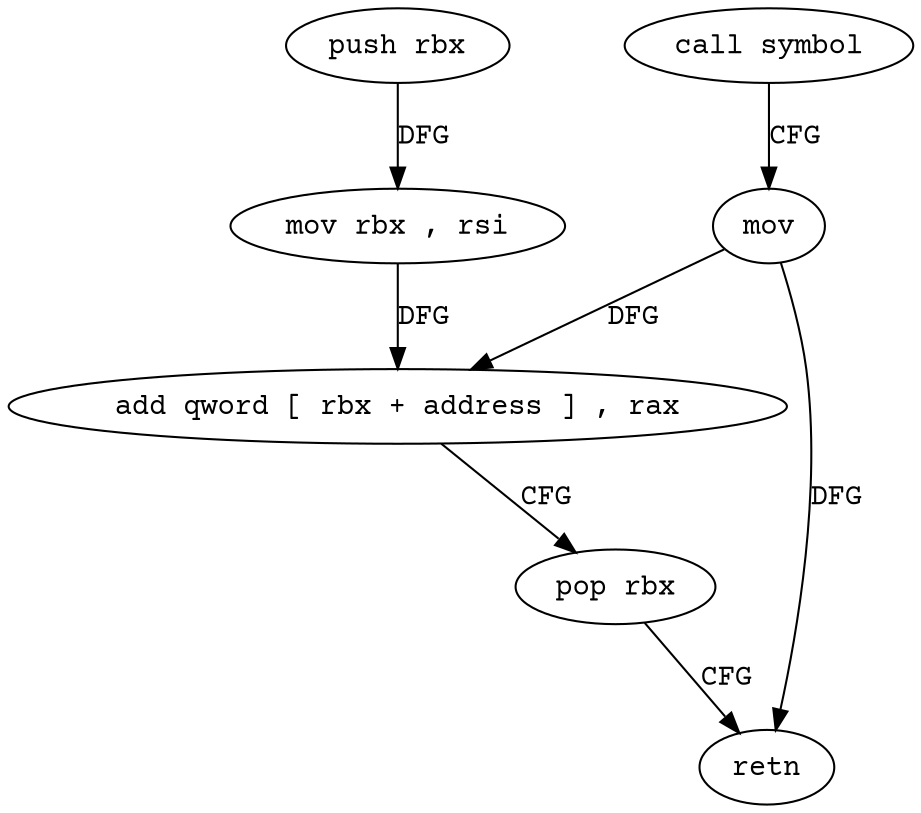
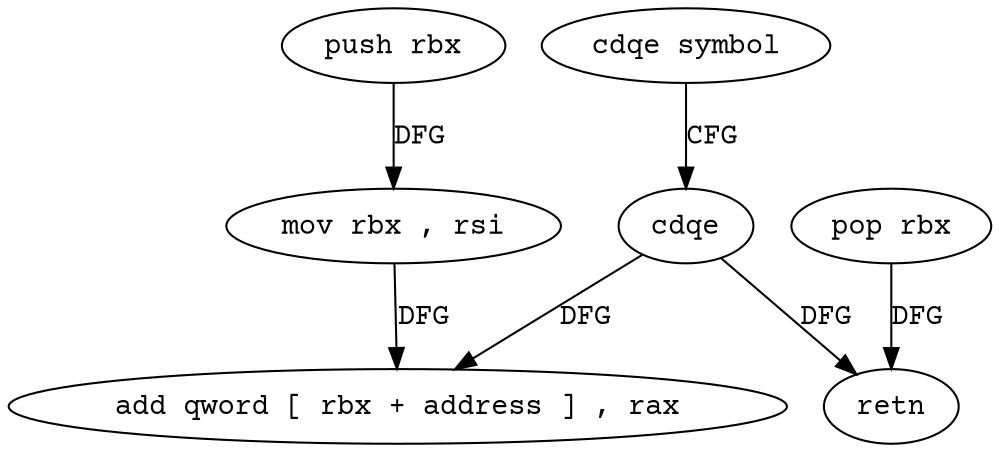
  digraph {
    fontname="Courier Prime"
    node [fontname="Courier Prime"]
    edge [fontname="Courier Prime"]
    n1 [label="push rbx"]
    n2 [label="mov rbx , rsi"]
    n3 [label="add qword [ rbx + address ] , rax"]
-   n4 [label="call symbol"]
-   n5 [label=mov]
+   n4 [label="cdqe symbol"]
+   n5 [label=cdqe]
    n6 [label="pop rbx"]
    n7 [label=retn]
    n1 -> n2 [label=DFG]
    n2 -> n3 [label=DFG]
-   n3 -> n6 [label=CFG]
    n4 -> n5 [label=CFG]
    n5 -> n3 [label=DFG]
    n5 -> n7 [label=DFG]
-   n6 -> n7 [label=CFG]
+   n6 -> n7 [label=DFG]
  }
